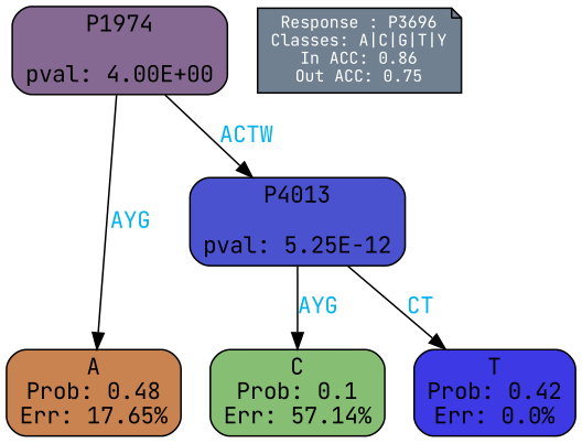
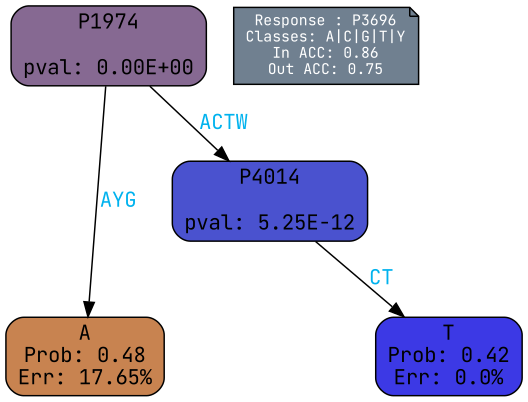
  digraph {
    fontname="JetBrains Mono"
    ranksep=equally
    splines=polylines
    node [color=black fontname="JetBrains Mono" shape=box style="filled, rounded"]
    edge [fontcolor=deepskyblue2 fontname="JetBrains Mono"]
-   n1 [fillcolor="#86be74" label="C\nProb: 0.1\nErr: 57.14%"]
    n2 [fillcolor="#3c39e5" label="T\nProb: 0.42\nErr: 0.0%"]
    n3 [fillcolor="#c88350" label="A\nProb: 0.48\nErr: 17.65%"]
    n4 [align=left fillcolor=slategray fontcolor=white fontsize=10 label="Response : P3696\nClasses: A|C|G|T|Y\nIn ACC: 0.86\nOut ACC: 0.75\n" shape=note style=filled]
-   n5 [fillcolor="#866992" label="P1974\n\npval: 4.00E+00"]
-   n6 [fillcolor="#4a52cf" label="P4013\n\npval: 5.25E-12"]
+   n5 [fillcolor="#866992" label="P1974\n\npval: 0.00E+00"]
+   n6 [fillcolor="#4a52cf" label="P4014\n\npval: 5.25E-12"]
    subgraph sub_1 {
      rank=same
-     n1
      n2
      n3
    }
    subgraph sub_2 {
      rank=same
      n4
      n5
    }
    n5 -> n3 [label=AYG]
    n5 -> n6 [label=ACTW]
-   n6 -> n1 [label=AYG]
    n6 -> n2 [label=CT]
  }
